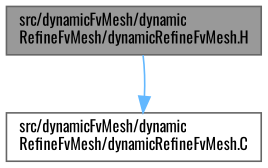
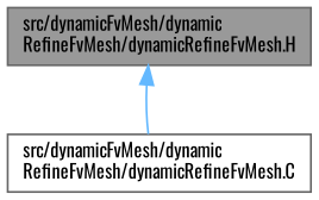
  digraph {
    fontname=Oswald
    node [fontname=Oswald fontsize=10 shape=box style=filled]
    n1 [color=gray40 fillcolor=grey60 fontcolor=black height=0.2 label="src/dynamicFvMesh/dynamic\lRefineFvMesh/dynamicRefineFvMesh.H" width=0.4]
    n2 [color=grey40 fillcolor=white height=0.2 label="src/dynamicFvMesh/dynamic\lRefineFvMesh/dynamicRefineFvMesh.C" width=0.4]
-   n2 -> n1 [color=steelblue1 dir=back fontname=Oswald fontsize=10 labelfontname=Helvetica labelfontsize=10 style=solid]
+   n1 -> n2 [color=steelblue1 dir=back fontname=Oswald fontsize=10 labelfontname=Helvetica labelfontsize=10 style=solid]
  }
